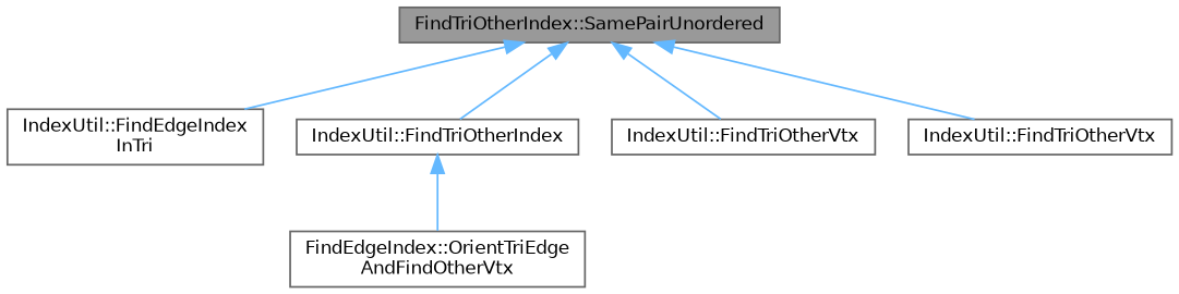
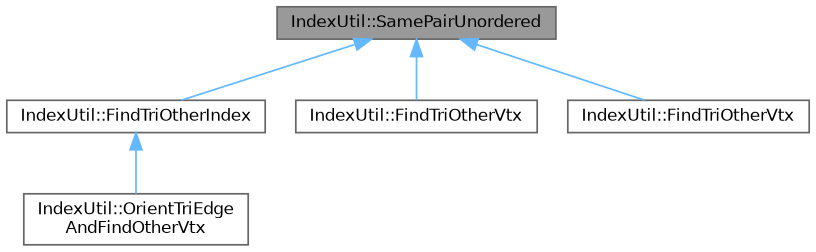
  digraph {
    rankdir=TB
    node [color=grey40 fillcolor=white fontname=Helvetica fontsize=10 shape=box style=filled]
    edge [color=steelblue1 dir=back fontname=Helvetica fontsize=10 labelfontname=Helvetica labelfontsize=10 style=solid]
-   n1 [color=gray40 fillcolor=grey60 fontcolor=black height=0.2 label="FindTriOtherIndex::SamePairUnordered" width=0.4]
-   n2 [height=0.2 label="IndexUtil::FindEdgeIndex\lInTri" width=0.4]
+   n1 [color=gray40 fillcolor=grey60 fontcolor=black height=0.2 label="IndexUtil::SamePairUnordered" width=0.4]
    n3 [height=0.2 label="IndexUtil::FindTriOtherIndex" width=0.4]
    n4 [height=0.2 label="IndexUtil::FindTriOtherVtx" width=0.4]
    n5 [height=0.2 label="IndexUtil::FindTriOtherVtx" width=0.4]
-   n6 [height=0.2 label="FindEdgeIndex::OrientTriEdge\lAndFindOtherVtx" width=0.4]
-   n1 -> n2
+   n6 [height=0.2 label="IndexUtil::OrientTriEdge\lAndFindOtherVtx" width=0.4]
    n1 -> n3
    n1 -> n4
    n1 -> n5
    n3 -> n6
  }
